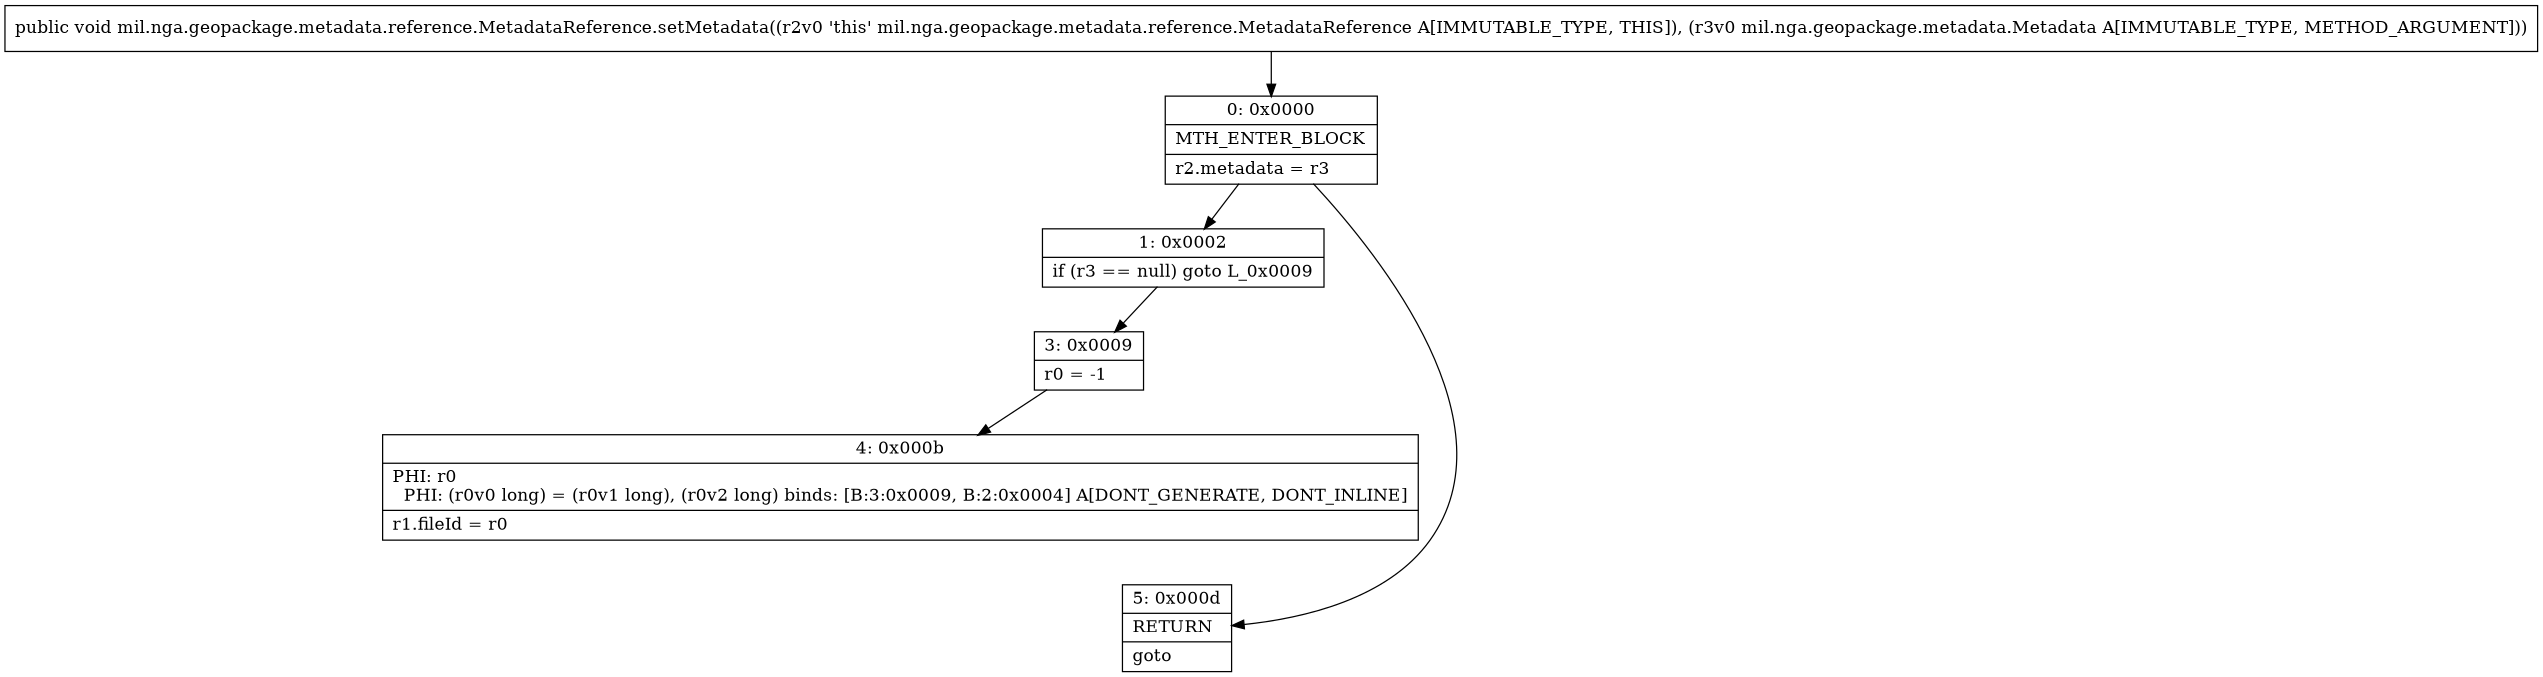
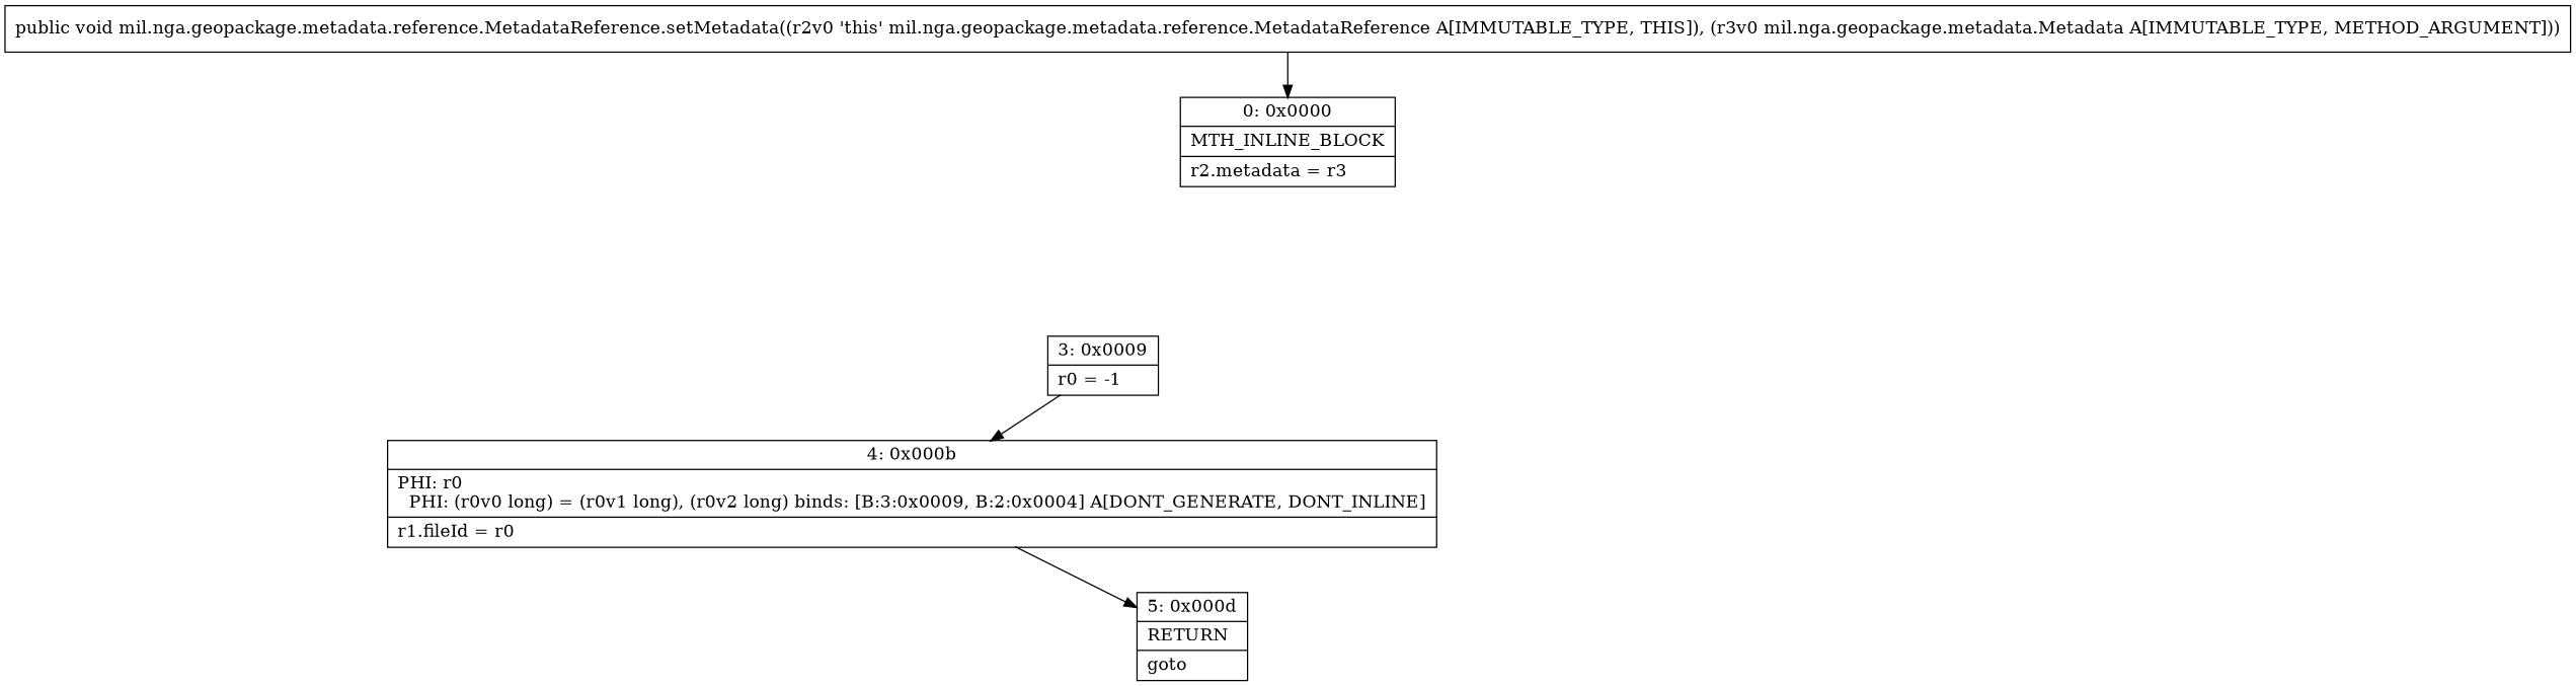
  digraph {
    node [shape=record]
-   n1 [label="{0\:\ 0x0000|MTH_ENTER_BLOCK\l|r2.metadata = r3\l}"]
-   n2 [label="{1\:\ 0x0002|if (r3 == null) goto L_0x0009\l}"]
+   n1 [label="{0\:\ 0x0000|MTH_INLINE_BLOCK\l|r2.metadata = r3\l}"]
    n3 [label="{3\:\ 0x0009|r0 = \-1\l}"]
    n4 [label="{4\:\ 0x000b|PHI: r0 \l  PHI: (r0v0 long) = (r0v1 long), (r0v2 long) binds: [B:3:0x0009, B:2:0x0004] A[DONT_GENERATE, DONT_INLINE]\l|r1.fileId = r0\l}"]
    n5 [label="{5\:\ 0x000d|RETURN\l|goto\l}"]
    n6 [label="{public void mil.nga.geopackage.metadata.reference.MetadataReference.setMetadata((r2v0 'this' mil.nga.geopackage.metadata.reference.MetadataReference A[IMMUTABLE_TYPE, THIS]), (r3v0 mil.nga.geopackage.metadata.Metadata A[IMMUTABLE_TYPE, METHOD_ARGUMENT])) }"]
-   n1 -> n2
-   n2 -> n3
    n3 -> n4
-   n1 -> n5
+   n4 -> n5
    n6 -> n1
  }
